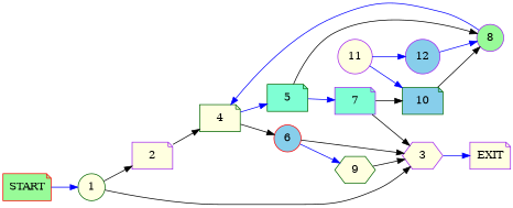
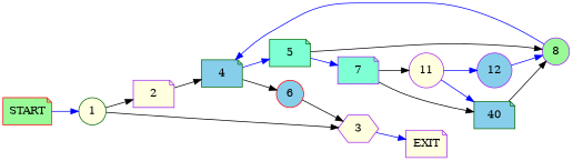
  digraph {
    rankdir=LR
    node [color=purple fillcolor=lightyellow shape=note style=filled]
    edge [color=black]
    n1 [color=red fillcolor=palegreen label=START]
    1 [color=darkgreen shape=circle]
    2
    3 [shape=hexagon]
-   4 [color=darkgreen]
+   4 [color=darkgreen fillcolor=skyblue]
    n6 [label=EXIT]
    5 [color=darkgreen fillcolor=aquamarine]
    6 [color=red fillcolor=skyblue shape=circle]
    7 [fillcolor=aquamarine]
    8 [fillcolor=palegreen shape=circle]
-   9 [color=darkgreen shape=hexagon]
-   10 [color=darkgreen fillcolor=skyblue]
+   10 [color=darkgreen fillcolor=skyblue label=40]
    11 [shape=circle]
    12 [fillcolor=skyblue shape=circle]
    n1 -> 1 [color=blue]
    1 -> 2
    1 -> 3
    2 -> 4
    3 -> n6 [color=blue]
    4 -> 5 [color=blue]
    4 -> 6
    5 -> 7 [color=blue]
    5 -> 8
    6 -> 3
-   6 -> 9 [color=blue]
    7 -> 10
-   7 -> 3
+   7 -> 11
    8 -> 4 [color=blue]
-   9 -> 3
    10 -> 8
    11 -> 10 [color=blue]
    11 -> 12 [color=blue]
    12 -> 8 [color=blue]
  }
